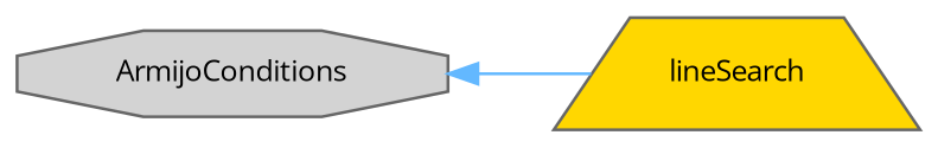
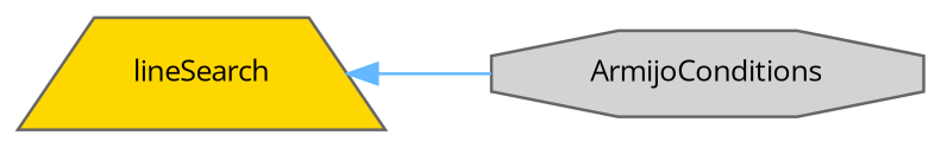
  digraph {
    rankdir=LR
    fontname="Open Sans"
    node [color=grey40 fontname="Open Sans" fontsize=10 style=filled]
    n1 [fillcolor=gold height=0.2 label=lineSearch shape=trapezium width=0.4]
    n2 [fillcolor=lightgrey height=0.2 label=ArmijoConditions shape=octagon width=0.4]
-   n2 -> n1 [color=steelblue1 dir=back fontname="Open Sans" fontsize=10 labelfontname=Helvetica labelfontsize=10 style=solid]
+   n1 -> n2 [color=steelblue1 dir=back fontname="Open Sans" fontsize=10 labelfontname=Helvetica labelfontsize=10 style=solid]
  }
